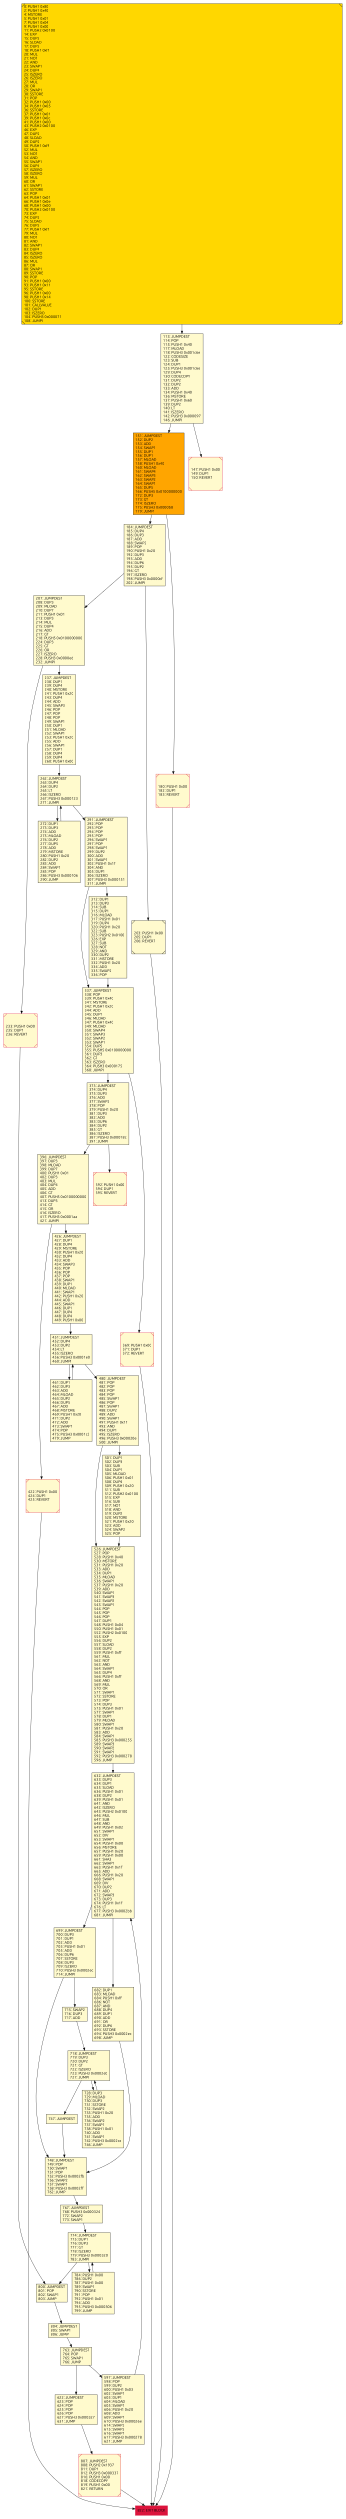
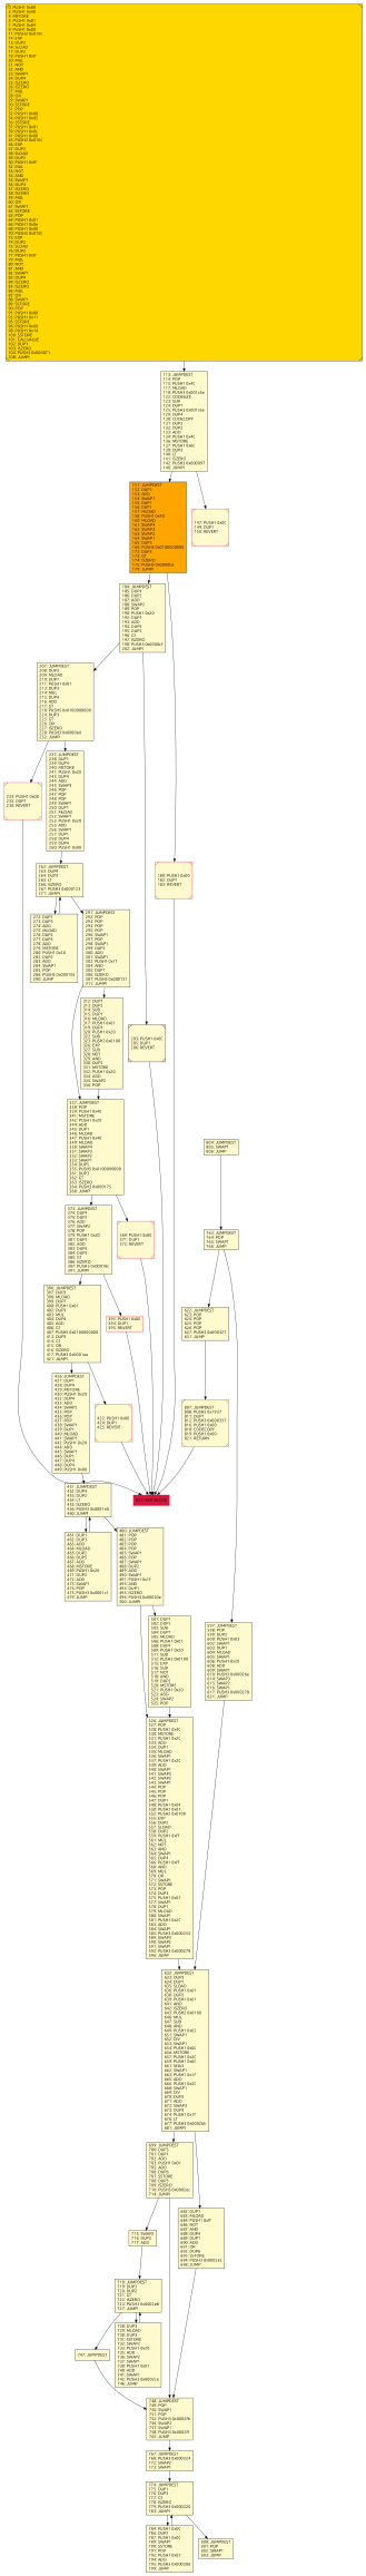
  digraph {
    fontname=Ubuntu
    rankdir=UD
    node [color=black fillcolor=lemonchiffon fontcolor=black fontname=Ubuntu shape=box style=filled]
    edge [fontname=Ubuntu]
    n1 [label="237: JUMPDEST\l238: DUP1\l239: DUP4\l240: MSTORE\l241: PUSH1 0x20\l243: DUP4\l244: ADD\l245: SWAP3\l246: POP\l247: POP\l248: POP\l249: SWAP1\l250: DUP1\l251: MLOAD\l252: SWAP1\l253: PUSH1 0x20\l255: ADD\l256: SWAP1\l257: DUP1\l258: DUP4\l259: DUP4\l260: PUSH1 0x00\l"]
    n2 [label="262: JUMPDEST\l263: DUP4\l264: DUP2\l265: LT\l266: ISZERO\l267: PUSH3 0x000123\l271: JUMPI\l"]
    n3 [label="291: JUMPDEST\l292: POP\l293: POP\l294: POP\l295: POP\l296: SWAP1\l297: POP\l298: SWAP1\l299: DUP2\l300: ADD\l301: SWAP1\l302: PUSH1 0x1f\l304: AND\l305: DUP1\l306: ISZERO\l307: PUSH3 0x000151\l311: JUMPI\l"]
    n4 [label="272: DUP1\l273: DUP3\l274: ADD\l275: MLOAD\l276: DUP2\l277: DUP5\l278: ADD\l279: MSTORE\l280: PUSH1 0x20\l282: DUP2\l283: ADD\l284: SWAP1\l285: POP\l286: PUSH3 0x000106\l290: JUMP\l"]
    n5 [label="396: JUMPDEST\l397: DUP3\l398: MLOAD\l399: DUP7\l400: PUSH1 0x01\l402: DUP3\l403: MUL\l404: DUP4\l405: ADD\l406: GT\l407: PUSH5 0x0100000000\l413: DUP3\l414: GT\l415: OR\l416: ISZERO\l417: PUSH3 0x0001aa\l421: JUMPI\l"]
    n6 [label="426: JUMPDEST\l427: DUP1\l428: DUP4\l429: MSTORE\l430: PUSH1 0x20\l432: DUP4\l433: ADD\l434: SWAP3\l435: POP\l436: POP\l437: POP\l438: SWAP1\l439: DUP1\l440: MLOAD\l441: SWAP1\l442: PUSH1 0x20\l444: ADD\l445: SWAP1\l446: DUP1\l447: DUP4\l448: DUP4\l449: PUSH1 0x00\l"]
    n7 [color=crimson label="422: PUSH1 0x00\l424: DUP1\l425: REVERT\l" shape=Msquare]
    n8 [label="451: JUMPDEST\l452: DUP4\l453: DUP2\l454: LT\l455: ISZERO\l456: PUSH3 0x0001e0\l460: JUMPI\l"]
    n9 [color=crimson fillcolor=crimson label="822: EXIT BLOCK\l"]
    n10 [label="682: DUP1\l683: MLOAD\l684: PUSH1 0xff\l686: NOT\l687: AND\l688: DUP4\l689: DUP1\l690: ADD\l691: OR\l692: DUP6\l693: SSTORE\l694: PUSH3 0x0002ec\l698: JUMP\l"]
    n11 [label="748: JUMPDEST\l749: POP\l750: SWAP1\l751: POP\l752: PUSH3 0x0002fb\l756: SWAP2\l757: SWAP1\l758: PUSH3 0x0002ff\l762: JUMP\l"]
    n12 [label="767: JUMPDEST\l768: PUSH3 0x000324\l772: SWAP2\l773: SWAP1\l"]
    n13 [label="526: JUMPDEST\l527: POP\l528: PUSH1 0x40\l530: MSTORE\l531: PUSH1 0x20\l533: ADD\l534: DUP1\l535: MLOAD\l536: SWAP1\l537: PUSH1 0x20\l539: ADD\l540: SWAP1\l541: SWAP3\l542: SWAP2\l543: SWAP1\l544: POP\l545: POP\l546: POP\l547: DUP1\l548: PUSH1 0x04\l550: PUSH1 0x01\l552: PUSH2 0x0100\l555: EXP\l556: DUP2\l557: SLOAD\l558: DUP2\l559: PUSH1 0xff\l561: MUL\l562: NOT\l563: AND\l564: SWAP1\l565: DUP4\l566: PUSH1 0xff\l568: AND\l569: MUL\l570: OR\l571: SWAP1\l572: SSTORE\l573: POP\l574: DUP3\l575: PUSH1 0x01\l577: SWAP1\l578: DUP1\l579: MLOAD\l580: SWAP1\l581: PUSH1 0x20\l583: ADD\l584: SWAP1\l585: PUSH3 0x000255\l589: SWAP3\l590: SWAP2\l591: SWAP1\l592: PUSH3 0x000278\l596: JUMP\l"]
    n14 [label="632: JUMPDEST\l633: DUP3\l634: DUP1\l635: SLOAD\l636: PUSH1 0x01\l638: DUP2\l639: PUSH1 0x01\l641: AND\l642: ISZERO\l643: PUSH2 0x0100\l646: MUL\l647: SUB\l648: AND\l649: PUSH1 0x02\l651: SWAP1\l652: DIV\l653: SWAP1\l654: PUSH1 0x00\l656: MSTORE\l657: PUSH1 0x20\l659: PUSH1 0x00\l661: SHA3\l662: SWAP1\l663: PUSH1 0x1f\l665: ADD\l666: PUSH1 0x20\l668: SWAP1\l669: DIV\l670: DUP2\l671: ADD\l672: SWAP3\l673: DUP3\l674: PUSH1 0x1f\l676: LT\l677: PUSH3 0x0002bb\l681: JUMPI\l"]
    n15 [label="699: JUMPDEST\l700: DUP3\l701: DUP1\l702: ADD\l703: PUSH1 0x01\l705: ADD\l706: DUP6\l707: SSTORE\l708: DUP3\l709: ISZERO\l710: PUSH3 0x0002ec\l714: JUMPI\l"]
    n16 [label="461: DUP1\l462: DUP3\l463: ADD\l464: MLOAD\l465: DUP2\l466: DUP5\l467: ADD\l468: MSTORE\l469: PUSH1 0x20\l471: DUP2\l472: ADD\l473: SWAP1\l474: POP\l475: PUSH3 0x0001c3\l479: JUMP\l"]
    n17 [label="480: JUMPDEST\l481: POP\l482: POP\l483: POP\l484: POP\l485: SWAP1\l486: POP\l487: SWAP1\l488: DUP2\l489: ADD\l490: SWAP1\l491: PUSH1 0x1f\l493: AND\l494: DUP1\l495: ISZERO\l496: PUSH3 0x00020e\l500: JUMPI\l"]
    n18 [label="501: DUP1\l502: DUP3\l503: SUB\l504: DUP1\l505: MLOAD\l506: PUSH1 0x01\l508: DUP4\l509: PUSH1 0x20\l511: SUB\l512: PUSH2 0x0100\l515: EXP\l516: SUB\l517: NOT\l518: AND\l519: DUP2\l520: MSTORE\l521: PUSH1 0x20\l523: ADD\l524: SWAP2\l525: POP\l"]
    n19 [color=crimson label="233: PUSH1 0x00\l235: DUP1\l236: REVERT\l" shape=Msquare]
    n20 [label="715: SWAP2\l716: DUP3\l717: ADD\l"]
    n21 [label="718: JUMPDEST\l719: DUP3\l720: DUP2\l721: GT\l722: ISZERO\l723: PUSH3 0x0002eb\l727: JUMPI\l"]
    n22 [label="747: JUMPDEST\l"]
    n23 [label="728: DUP3\l729: MLOAD\l730: DUP3\l731: SSTORE\l732: SWAP2\l733: PUSH1 0x20\l735: ADD\l736: SWAP2\l737: SWAP1\l738: PUSH1 0x01\l740: ADD\l741: SWAP1\l742: PUSH3 0x0002ce\l746: JUMP\l"]
    n24 [label="113: JUMPDEST\l114: POP\l115: PUSH1 0x40\l117: MLOAD\l118: PUSH3 0x001c6e\l122: CODESIZE\l123: SUB\l124: DUP1\l125: PUSH3 0x001c6e\l129: DUP4\l130: CODECOPY\l131: DUP2\l132: DUP2\l133: ADD\l134: PUSH1 0x40\l136: MSTORE\l137: PUSH1 0x60\l139: DUP2\l140: LT\l141: ISZERO\l142: PUSH3 0x000097\l146: JUMPI\l"]
    n25 [fillcolor=orange label="151: JUMPDEST\l152: DUP2\l153: ADD\l154: SWAP1\l155: DUP1\l156: DUP1\l157: MLOAD\l158: PUSH1 0x40\l160: MLOAD\l161: SWAP4\l162: SWAP3\l163: SWAP2\l164: SWAP1\l165: DUP5\l166: PUSH5 0x0100000000\l172: DUP3\l173: GT\l174: ISZERO\l175: PUSH3 0x0000b8\l179: JUMPI\l"]
    n26 [color=crimson label="147: PUSH1 0x00\l149: DUP1\l150: REVERT\l" shape=Msquare]
    n27 [color=crimson label="180: PUSH1 0x00\l182: DUP1\l183: REVERT\l" shape=Msquare]
    n28 [label="184: JUMPDEST\l185: DUP4\l186: DUP3\l187: ADD\l188: SWAP2\l189: POP\l190: PUSH1 0x20\l192: DUP3\l193: ADD\l194: DUP6\l195: DUP2\l196: GT\l197: ISZERO\l198: PUSH3 0x0000cf\l202: JUMPI\l"]
    n29 [color=crimson label="369: PUSH1 0x00\l371: DUP1\l372: REVERT\l" shape=Msquare]
    n30 [label="337: JUMPDEST\l338: POP\l339: PUSH1 0x40\l341: MSTORE\l342: PUSH1 0x20\l344: ADD\l345: DUP1\l346: MLOAD\l347: PUSH1 0x40\l349: MLOAD\l350: SWAP4\l351: SWAP3\l352: SWAP2\l353: SWAP1\l354: DUP5\l355: PUSH5 0x0100000000\l361: DUP3\l362: GT\l363: ISZERO\l364: PUSH3 0x000175\l368: JUMPI\l"]
    n31 [label="312: DUP1\l313: DUP3\l314: SUB\l315: DUP1\l316: MLOAD\l317: PUSH1 0x01\l319: DUP4\l320: PUSH1 0x20\l322: SUB\l323: PUSH2 0x0100\l326: EXP\l327: SUB\l328: NOT\l329: AND\l330: DUP2\l331: MSTORE\l332: PUSH1 0x20\l334: ADD\l335: SWAP2\l336: POP\l"]
    n32 [label="804: JUMPDEST\l805: SWAP1\l806: JUMP\l"]
    n33 [label="763: JUMPDEST\l764: POP\l765: SWAP1\l766: JUMP\l"]
    n34 [label="597: JUMPDEST\l598: POP\l599: DUP2\l600: PUSH1 0x03\l602: SWAP1\l603: DUP1\l604: MLOAD\l605: SWAP1\l606: PUSH1 0x20\l608: ADD\l609: SWAP1\l610: PUSH3 0x00026e\l614: SWAP3\l615: SWAP2\l616: SWAP1\l617: PUSH3 0x000278\l621: JUMP\l"]
    n35 [label="622: JUMPDEST\l623: POP\l624: POP\l625: POP\l626: POP\l627: PUSH3 0x000327\l631: JUMP\l"]
    n36 [label="774: JUMPDEST\l775: DUP1\l776: DUP3\l777: GT\l778: ISZERO\l779: PUSH3 0x000320\l783: JUMPI\l"]
    n37 [label="784: PUSH1 0x00\l786: DUP2\l787: PUSH1 0x00\l789: SWAP1\l790: SSTORE\l791: POP\l792: PUSH1 0x01\l794: ADD\l795: PUSH3 0x000306\l799: JUMP\l"]
    n38 [label="800: JUMPDEST\l801: POP\l802: SWAP1\l803: JUMP\l"]
    n39 [label="373: JUMPDEST\l374: DUP4\l375: DUP3\l376: ADD\l377: SWAP2\l378: POP\l379: PUSH1 0x20\l381: DUP3\l382: ADD\l383: DUP6\l384: DUP2\l385: GT\l386: ISZERO\l387: PUSH3 0x00018c\l391: JUMPI\l"]
-   n40 [color=crimson label="392: PUSH1 0x00\l394: DUP1\l395: REVERT\l" shape=Msquare]
+   n40 [color=crimson label="392: PUSH1 0x00\l394: DUP1\l395: REVERT\l"]
    n41 [label="207: JUMPDEST\l208: DUP3\l209: MLOAD\l210: DUP7\l211: PUSH1 0x01\l213: DUP3\l214: MUL\l215: DUP4\l216: ADD\l217: GT\l218: PUSH5 0x0100000000\l224: DUP3\l225: GT\l226: OR\l227: ISZERO\l228: PUSH3 0x0000ed\l232: JUMPI\l"]
    n42 [color=crimson label="807: JUMPDEST\l808: PUSH2 0x1937\l811: DUP1\l812: PUSH3 0x000337\l816: PUSH1 0x00\l818: CODECOPY\l819: PUSH1 0x00\l821: RETURN\l" shape=Msquare]
    n43 [label="203: PUSH1 0x00\l205: DUP1\l206: REVERT\l" shape=Msquare]
    n44 [fillcolor=gold label="0: PUSH1 0x80\l2: PUSH1 0x40\l4: MSTORE\l5: PUSH1 0x01\l7: PUSH1 0x04\l9: PUSH1 0x00\l11: PUSH2 0x0100\l14: EXP\l15: DUP2\l16: SLOAD\l17: DUP2\l18: PUSH1 0xff\l20: MUL\l21: NOT\l22: AND\l23: SWAP1\l24: DUP4\l25: ISZERO\l26: ISZERO\l27: MUL\l28: OR\l29: SWAP1\l30: SSTORE\l31: POP\l32: PUSH1 0x00\l34: PUSH1 0x05\l36: SSTORE\l37: PUSH1 0x01\l39: PUSH1 0x0c\l41: PUSH1 0x00\l43: PUSH2 0x0100\l46: EXP\l47: DUP2\l48: SLOAD\l49: DUP2\l50: PUSH1 0xff\l52: MUL\l53: NOT\l54: AND\l55: SWAP1\l56: DUP4\l57: ISZERO\l58: ISZERO\l59: MUL\l60: OR\l61: SWAP1\l62: SSTORE\l63: POP\l64: PUSH1 0x01\l66: PUSH1 0x0e\l68: PUSH1 0x00\l70: PUSH2 0x0100\l73: EXP\l74: DUP2\l75: SLOAD\l76: DUP2\l77: PUSH1 0xff\l79: MUL\l80: NOT\l81: AND\l82: SWAP1\l83: DUP4\l84: ISZERO\l85: ISZERO\l86: MUL\l87: OR\l88: SWAP1\l89: SSTORE\l90: POP\l91: PUSH1 0x00\l93: PUSH1 0x11\l95: SSTORE\l96: PUSH1 0x00\l98: PUSH1 0x14\l100: SSTORE\l101: CALLVALUE\l102: DUP1\l103: ISZERO\l104: PUSH3 0x000071\l108: JUMPI\l" shape=Msquare]
    n1 -> n2
    n2 -> n3
    n2 -> n4
    n3 -> n30
    n3 -> n31
    n4 -> n2
    n5 -> n6
    n5 -> n7
    n6 -> n8
    n7 -> n9
    n8 -> n16
    n8 -> n17
    n10 -> n11
    n11 -> n12
    n12 -> n36
    n13 -> n14
    n14 -> n10
    n14 -> n15
    n15 -> n11
    n15 -> n20
    n16 -> n8
    n17 -> n13
    n17 -> n18
    n18 -> n13
-   n19 -> n38
+   n19 -> n9
    n20 -> n21
    n21 -> n22
    n21 -> n23
    n22 -> n11
    n23 -> n21
    n24 -> n25
    n24 -> n26
    n25 -> n27
    n25 -> n28
    n27 -> n9
    n28 -> n41
    n28 -> n43
    n29 -> n9
    n30 -> n29
    n30 -> n39
    n31 -> n30
    n32 -> n33
    n33 -> n34
    n33 -> n35
    n34 -> n14
    n35 -> n42
    n36 -> n37
    n36 -> n38
    n37 -> n36
-   n38 -> n32
    n39 -> n5
    n39 -> n40
+   n40 -> n9
    n41 -> n1
    n41 -> n19
    n42 -> n9
    n43 -> n9
    n44 -> n24
  }
